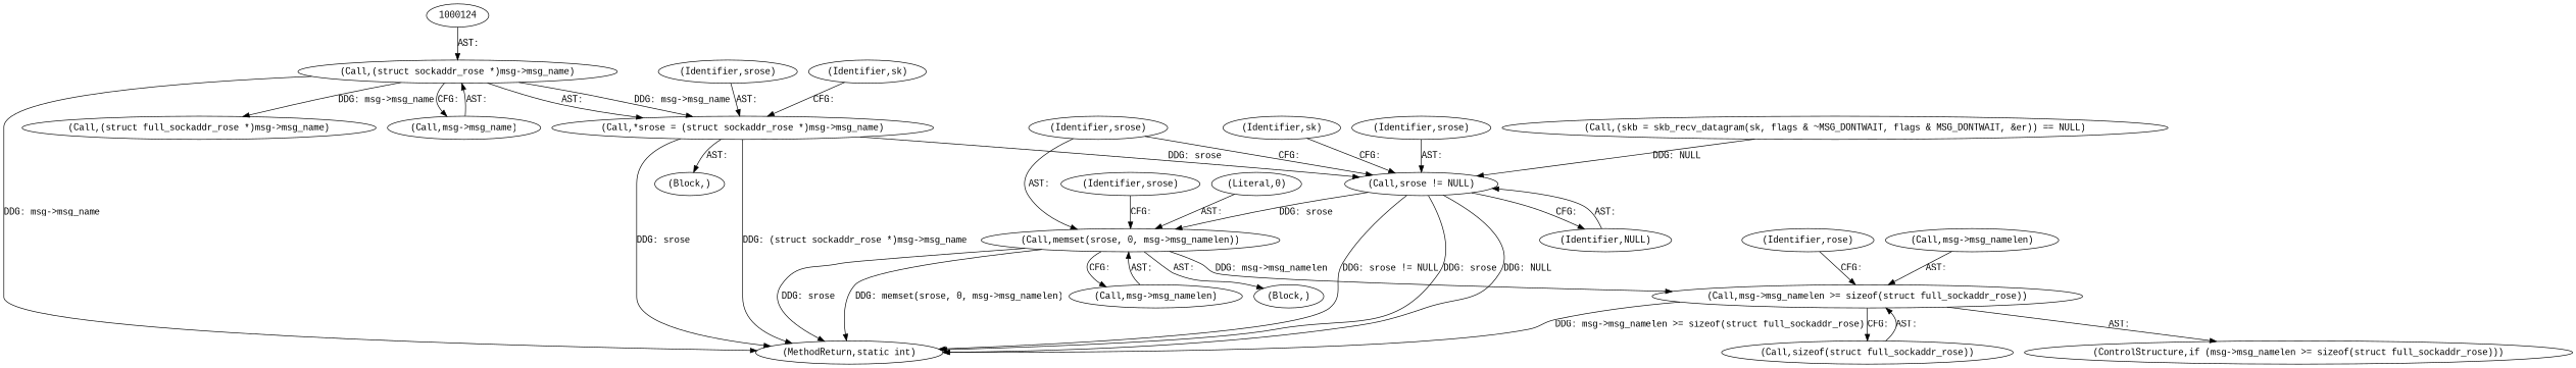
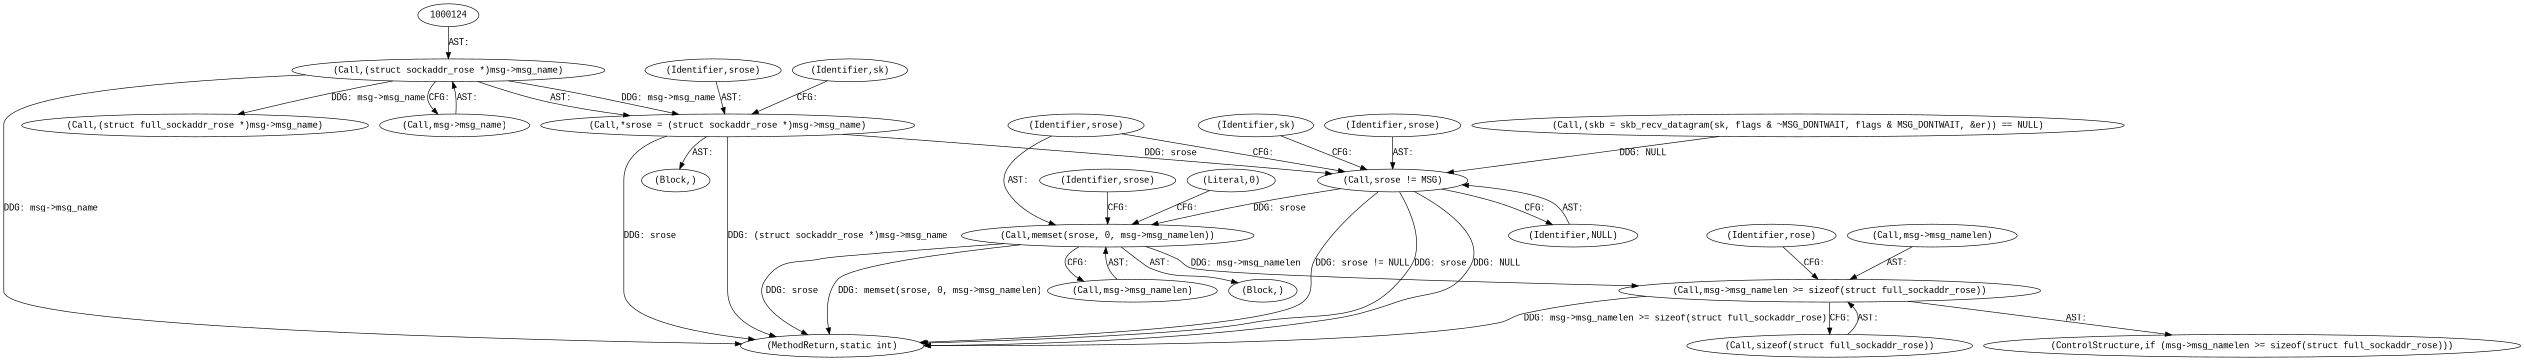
  digraph {
    fontname="Liberation Mono"
    node [fontname="Liberation Mono"]
    edge [fontname="Liberation Mono"]
    n1 [label="(Call,*srose = (struct sockaddr_rose *)msg->msg_name)"]
-   n2 [label="(Call,srose != NULL)"]
+   n2 [label="(Call,srose != MSG)"]
    n3 [label="(MethodReturn,static int)"]
    n4 [label="(Block,)"]
    n5 [label="(Call,(struct sockaddr_rose *)msg->msg_name)"]
    n6 [label="(Call,(struct full_sockaddr_rose *)msg->msg_name)"]
    n7 [label="(Call,msg->msg_name)"]
    n8 [label="(Call,memset(srose, 0, msg->msg_namelen))"]
    n9 [label="(Identifier,NULL)"]
    n10 [label="(Call,msg->msg_namelen >= sizeof(struct full_sockaddr_rose))"]
    n11 [label="(Call,msg->msg_namelen)"]
    n12 [label="(Block,)"]
    n13 [label="(Call,sizeof(struct full_sockaddr_rose))"]
    n14 [label="(ControlStructure,if (msg->msg_namelen >= sizeof(struct full_sockaddr_rose)))"]
    n15 [label="(Identifier,srose)"]
    n16 [label="(Identifier,rose)"]
    n17 [label="(Call,msg->msg_namelen)"]
    n18 [label="(Literal,0)"]
    n19 [label="(Identifier,srose)"]
    n20 [label="(Identifier,srose)"]
    n21 [label="(Identifier,sk)"]
    n22 [label="(Identifier,sk)"]
    n23 [label="(Identifier,srose)"]
    n24 [label="(Call,(skb = skb_recv_datagram(sk, flags & ~MSG_DONTWAIT, flags & MSG_DONTWAIT, &er)) == NULL)"]
    1000124
    n1 -> n2 [label="DDG: srose"]
    n1 -> n3 [label="DDG: (struct sockaddr_rose *)msg->msg_name"]
    n1 -> n3 [label="DDG: srose"]
    n1 -> n4 [label="AST: "]
    n2 -> n3 [label="DDG: srose != NULL"]
    n2 -> n3 [label="DDG: srose"]
    n2 -> n3 [label="DDG: NULL"]
    n2 -> n8 [label="DDG: srose"]
    n2 -> n9 [label="CFG: "]
    n5 -> n1 [label="AST: "]
    n5 -> n1 [label="DDG: msg->msg_name"]
    n5 -> n3 [label="DDG: msg->msg_name"]
    n5 -> n6 [label="DDG: msg->msg_name"]
    n5 -> n7 [label="CFG: "]
    n7 -> n5 [label="AST: "]
    n8 -> n3 [label="DDG: srose"]
    n8 -> n3 [label="DDG: memset(srose, 0, msg->msg_namelen)"]
    n8 -> n10 [label="DDG: msg->msg_namelen"]
    n8 -> n11 [label="CFG: "]
    n8 -> n12 [label="AST: "]
    n9 -> n2 [label="AST: "]
    n10 -> n3 [label="DDG: msg->msg_namelen >= sizeof(struct full_sockaddr_rose)"]
    n10 -> n13 [label="CFG: "]
    n10 -> n14 [label="AST: "]
    n11 -> n8 [label="AST: "]
    n13 -> n10 [label="AST: "]
    n15 -> n8 [label="CFG: "]
    n16 -> n10 [label="CFG: "]
    n17 -> n10 [label="AST: "]
-   n18 -> n8 [label="AST: "]
+   n18 -> n8 [label="CFG: "]
    n19 -> n2 [label="CFG: "]
    n19 -> n8 [label="AST: "]
    n20 -> n1 [label="AST: "]
    n21 -> n2 [label="CFG: "]
    n22 -> n1 [label="CFG: "]
    n23 -> n2 [label="AST: "]
    n24 -> n2 [label="DDG: NULL"]
    1000124 -> n5 [label="AST: "]
  }
